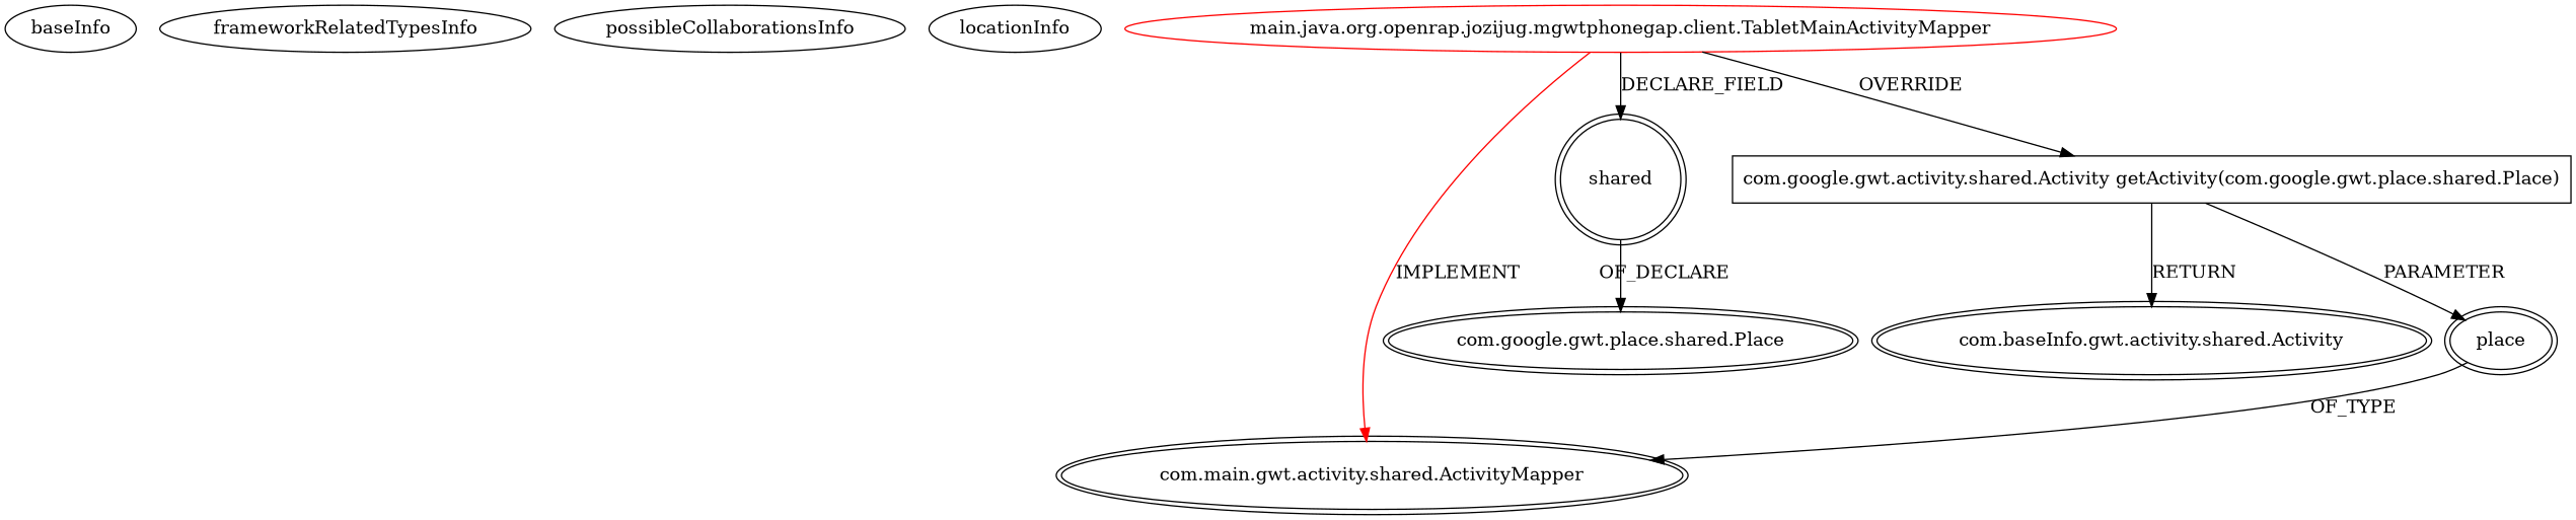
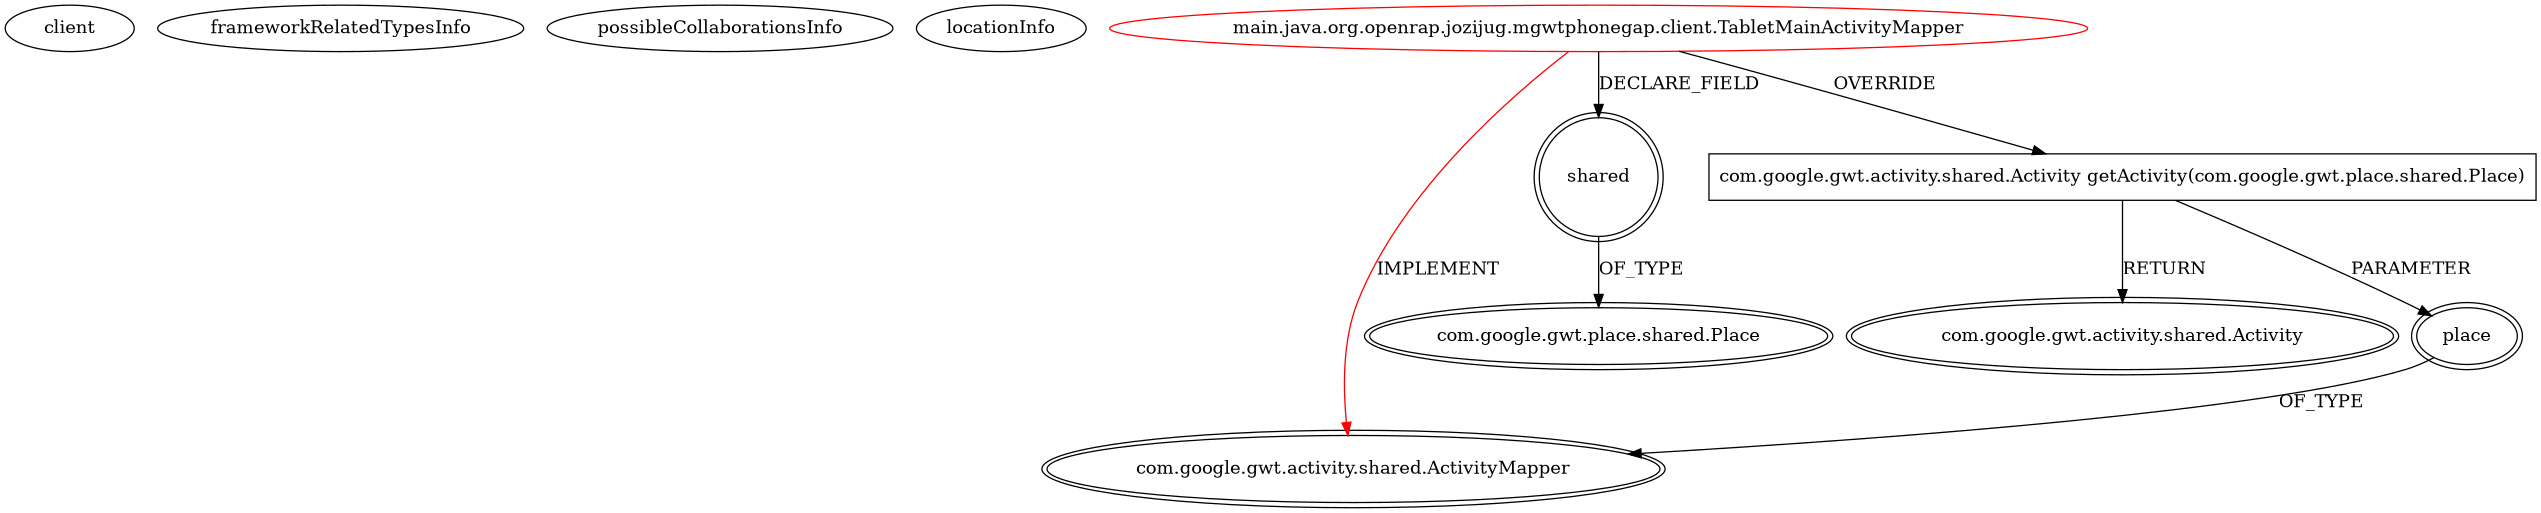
  digraph {
    node [isFrameworkType=true]
-   baseInfo [category=extension_graph graphId=4352 isAnonymous=false possibleRelation=false isFrameworkType=""]
+   baseInfo [category=extension_graph graphId=4352 isAnonymous=false possibleRelation=false label=client isFrameworkType=""]
    frameworkRelatedTypesInfo [0="com.google.gwt.activity.shared.ActivityMapper" isFrameworkType=""]
    possibleCollaborationsInfo [isFrameworkType=""]
    locationInfo [contextSignature=TabletMainActivityMapper filePath="/rjdkolb-jozijug_phonegapdemo/jozijug_phonegapdemo-master/src/main/java/org/openrap/jozijug/mgwtphonegap/client/TabletMainActivityMapper.java" graphId=4352 projectName="rjdkolb-jozijug_phonegapdemo" isFrameworkType=""]
    n5 [color=red isFrameworkType=false label="main.java.org.openrap.jozijug.mgwtphonegap.client.TabletMainActivityMapper" vertexType=ROOT_CLIENT_CLASS_DECLARATION]
-   n6 [label="com.main.gwt.activity.shared.ActivityMapper" peripheries=2 vertexType=FRAMEWORK_INTERFACE_TYPE]
+   n6 [label="com.google.gwt.activity.shared.ActivityMapper" peripheries=2 vertexType=FRAMEWORK_INTERFACE_TYPE]
    n7 [label=shared peripheries=2 shape=circle vertexType=FIELD_DECLARATION]
    n8 [isFrameworkType=false label="com.google.gwt.activity.shared.Activity getActivity(com.google.gwt.place.shared.Place)" shape=box vertexType=OVERRIDING_METHOD_DECLARATION]
    n9 [label="com.google.gwt.place.shared.Place" peripheries=2 vertexType=FRAMEWORK_CLASS_TYPE]
-   n10 [label="com.baseInfo.gwt.activity.shared.Activity" peripheries=2 vertexType=FRAMEWORK_INTERFACE_TYPE]
+   n10 [label="com.google.gwt.activity.shared.Activity" peripheries=2 vertexType=FRAMEWORK_INTERFACE_TYPE]
    n11 [label=place peripheries=2 vertexType=PARAMETER_DECLARATION]
    n5 -> n6 [color=red label=IMPLEMENT]
    n5 -> n7 [label=DECLARE_FIELD]
    n5 -> n8 [label=OVERRIDE]
-   n7 -> n9 [label=OF_DECLARE]
+   n7 -> n9 [label=OF_TYPE]
    n8 -> n10 [label=RETURN]
    n8 -> n11 [label=PARAMETER]
    n11 -> n6 [label=OF_TYPE]
  }
